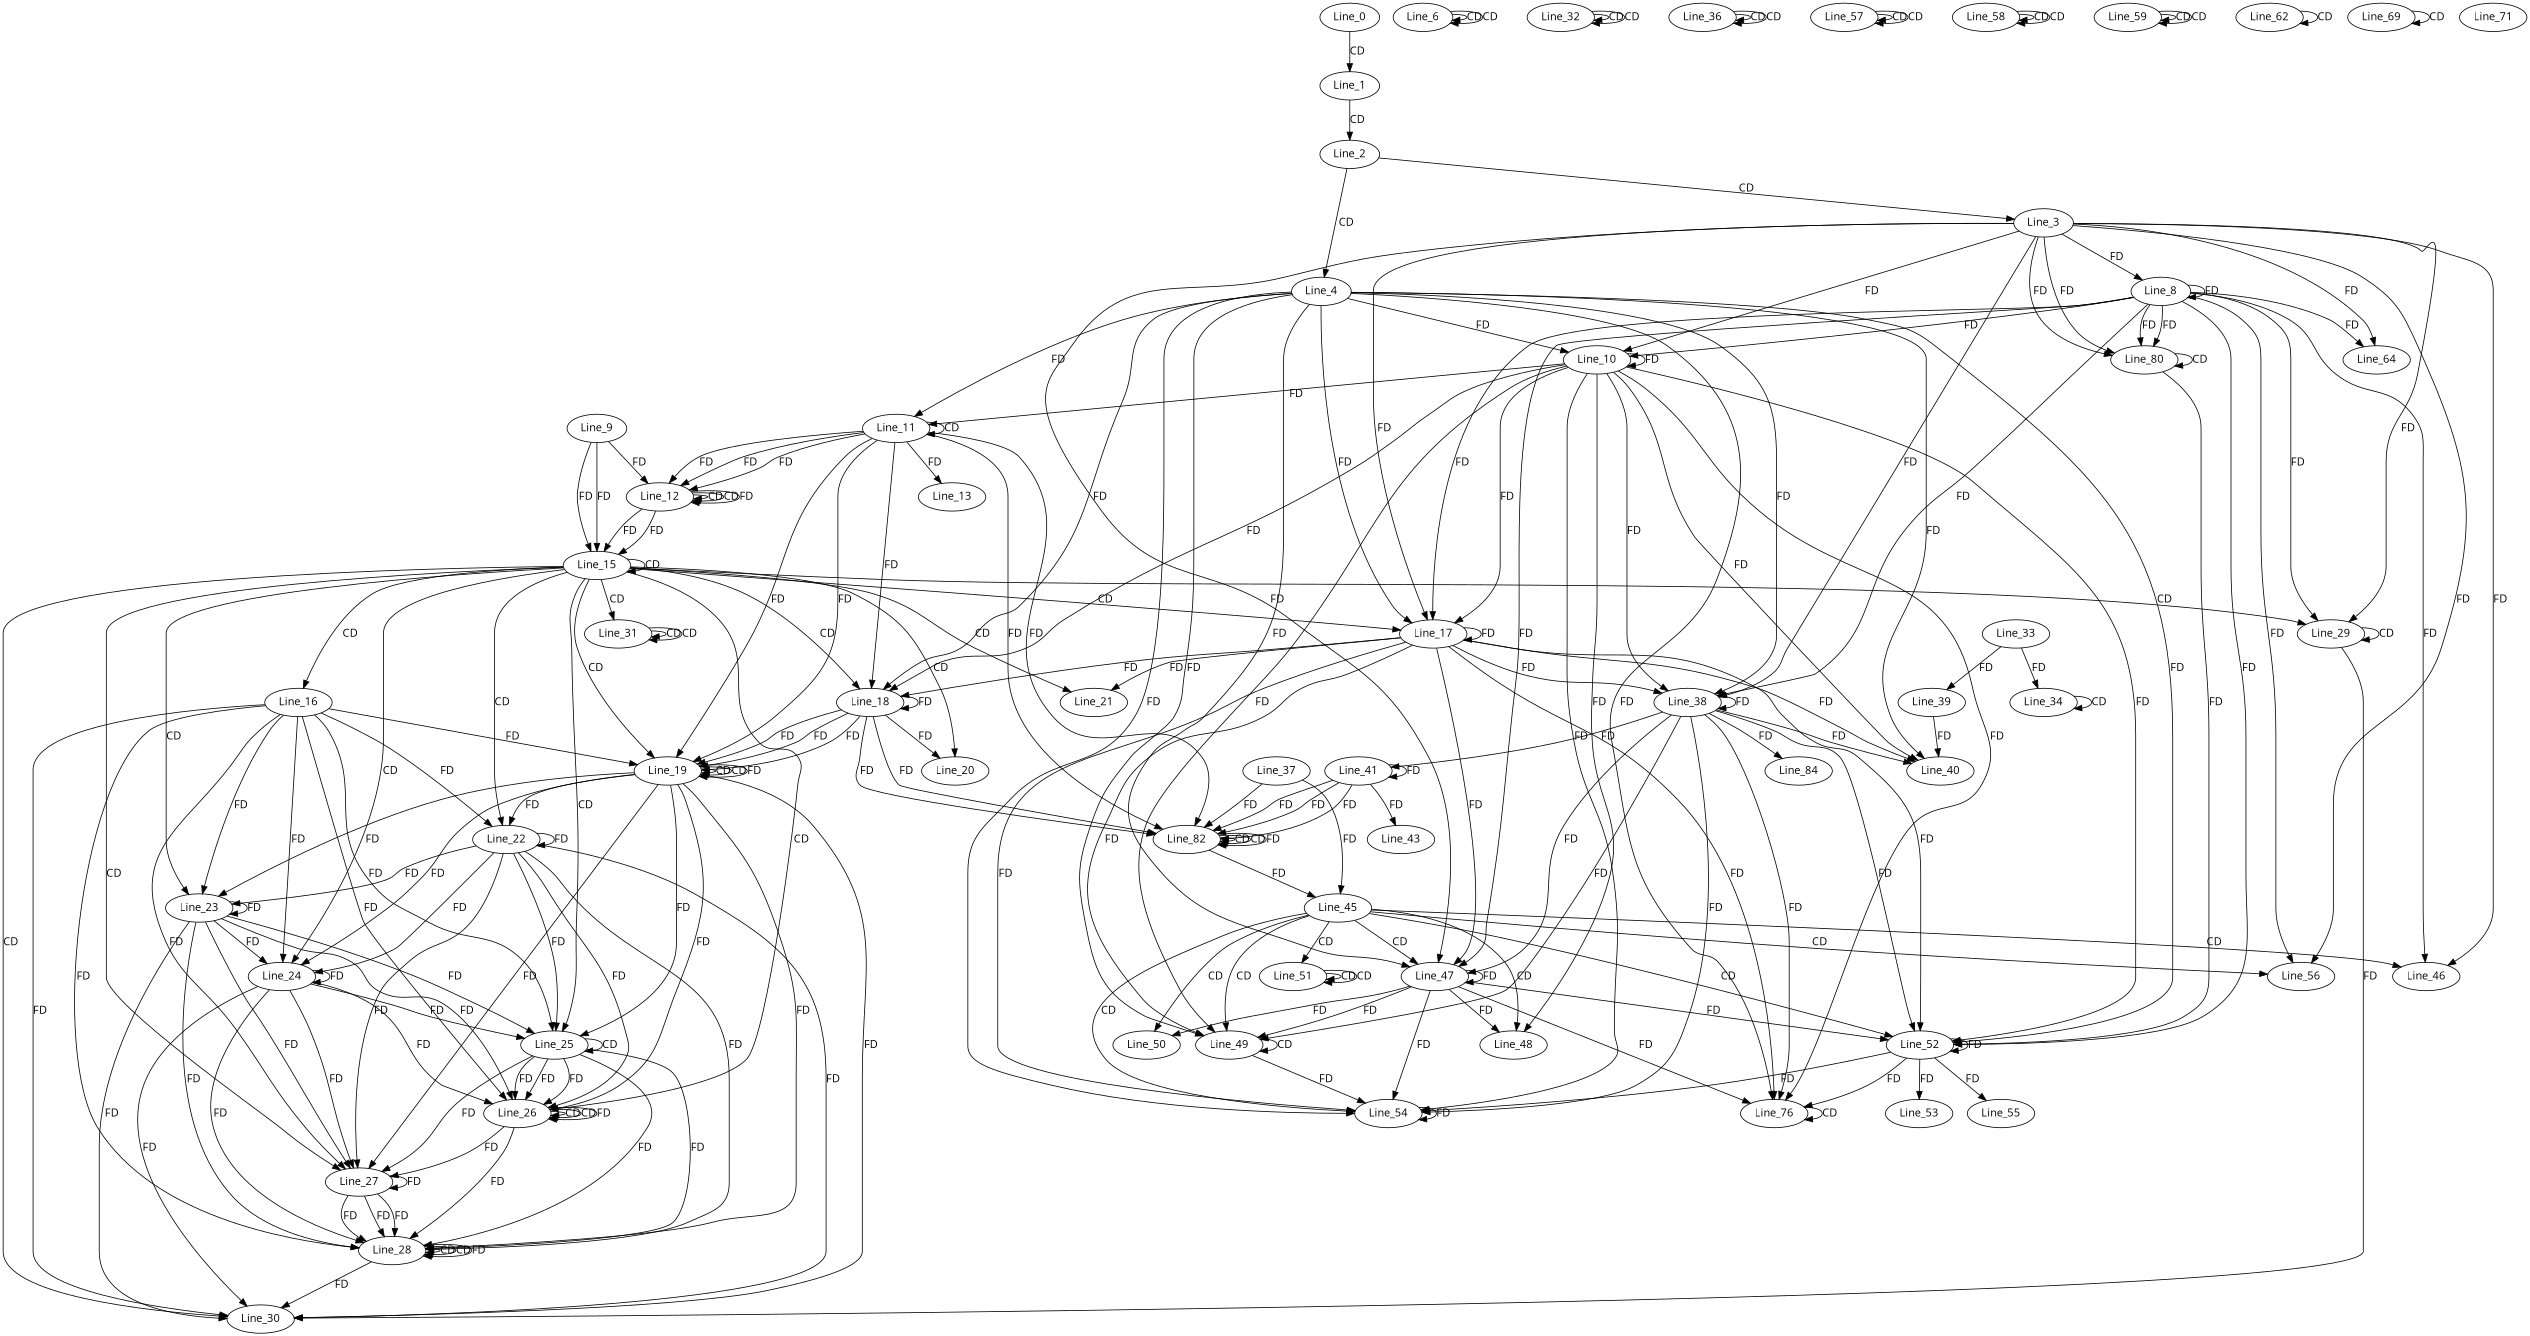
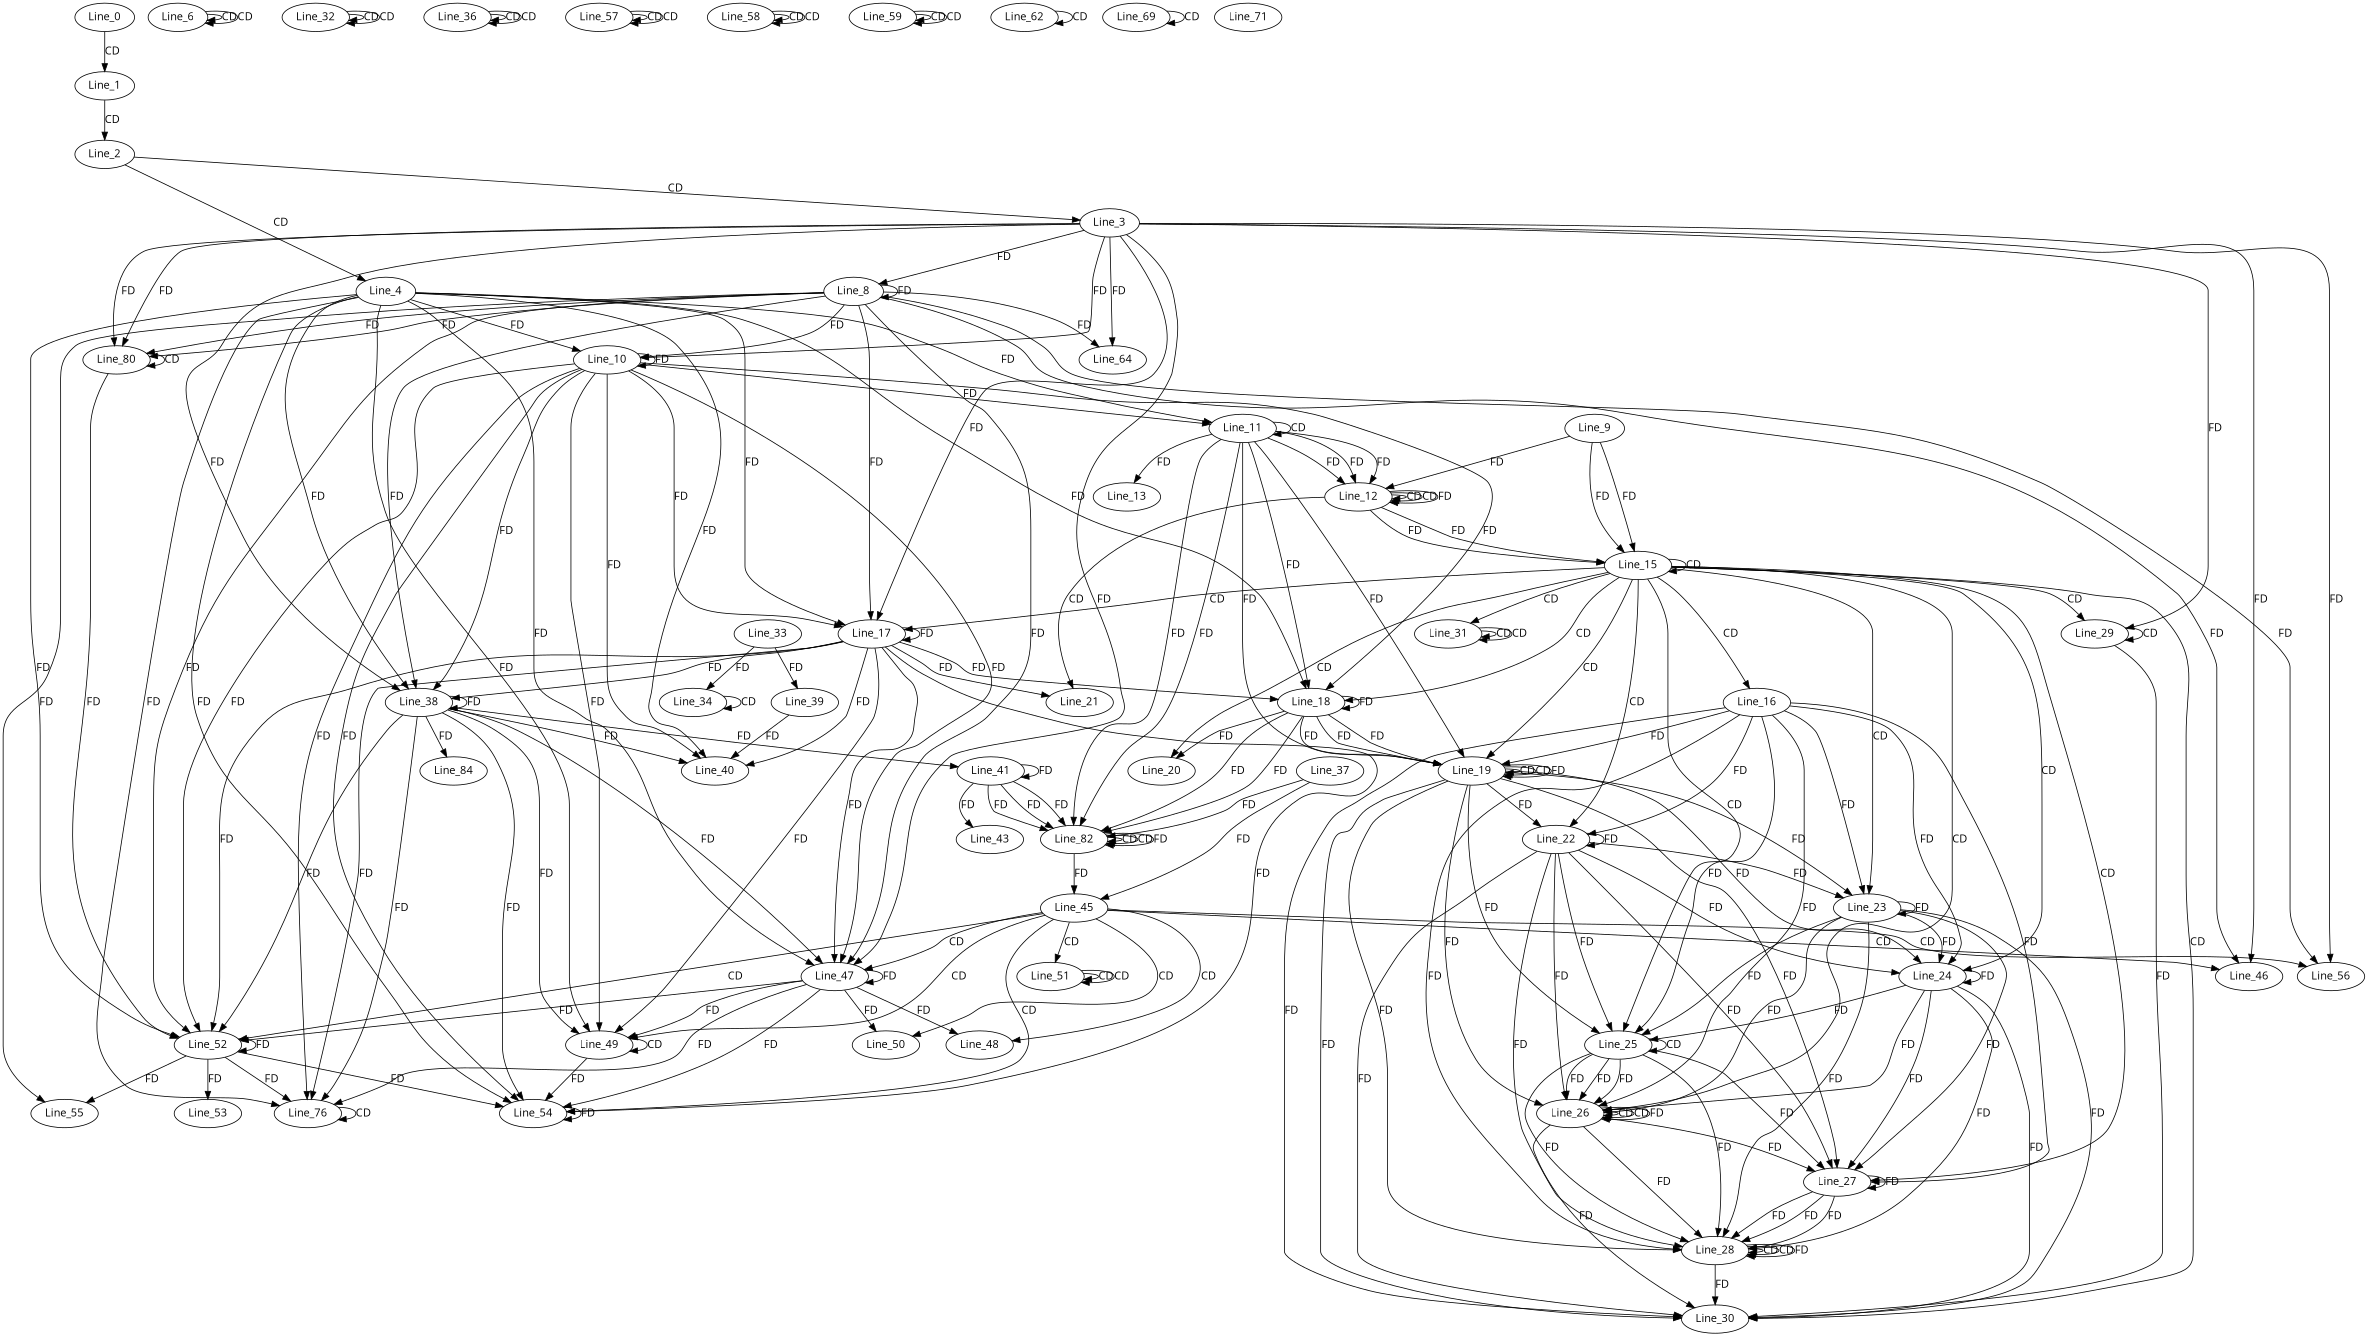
  digraph {
    fontname="Open Sans"
    node [fontname="Open Sans"]
    edge [fontname="Open Sans"]
    Line_0
    Line_1
    Line_2
    Line_3
    Line_4
    Line_8
    Line_10
    Line_17
    Line_29
    Line_38
    Line_46
    Line_47
    Line_56
    Line_64
    Line_80
    Line_52
    Line_11
    Line_18
    Line_40
    Line_49
    Line_54
    Line_76
    Line_21
    Line_30
    Line_41
    n26 [label=Line_84]
    Line_48
    Line_50
    Line_53
    Line_55
    Line_12
    Line_13
    Line_19
    n34 [label=Line_82]
    Line_20
    Line_6
    Line_15
    Line_22
    Line_23
    Line_24
    Line_25
    Line_26
    Line_27
    Line_28
    Line_45
    Line_16
    Line_31
    Line_9
    Line_32
    Line_33
    Line_34
    Line_39
    Line_36
    Line_43
    Line_51
    Line_37
    Line_57
    Line_58
    Line_59
    Line_62
    Line_69
    Line_71
    Line_0 -> Line_1 [label=CD]
    Line_1 -> Line_2 [label=CD]
    Line_2 -> Line_3 [label=CD]
    Line_2 -> Line_4 [label=CD]
    Line_3 -> Line_8 [label=FD]
    Line_3 -> Line_10 [label=FD]
    Line_3 -> Line_17 [label=FD]
    Line_3 -> Line_29 [label=FD]
    Line_3 -> Line_38 [label=FD]
    Line_3 -> Line_46 [label=FD]
    Line_3 -> Line_47 [label=FD]
    Line_3 -> Line_56 [label=FD]
    Line_3 -> Line_64 [label=FD]
    Line_3 -> Line_80 [label=FD]
    Line_3 -> Line_80 [label=FD]
    Line_4 -> Line_10 [label=FD]
    Line_4 -> Line_17 [label=FD]
    Line_4 -> Line_38 [label=FD]
    Line_4 -> Line_47 [label=FD]
    Line_4 -> Line_52 [label=FD]
    Line_4 -> Line_11 [label=FD]
    Line_4 -> Line_18 [label=FD]
    Line_4 -> Line_40 [label=FD]
    Line_4 -> Line_49 [label=FD]
    Line_4 -> Line_54 [label=FD]
    Line_4 -> Line_76 [label=FD]
    Line_8 -> Line_8 [label=FD]
    Line_8 -> Line_10 [label=FD]
    Line_8 -> Line_17 [label=FD]
-   Line_8 -> Line_29 [label=FD]
+   Line_8 -> Line_55 [label=FD]
    Line_8 -> Line_38 [label=FD]
    Line_8 -> Line_46 [label=FD]
    Line_8 -> Line_47 [label=FD]
    Line_8 -> Line_56 [label=FD]
    Line_8 -> Line_64 [label=FD]
    Line_8 -> Line_80 [label=FD]
    Line_8 -> Line_80 [label=FD]
    Line_8 -> Line_52 [label=FD]
    Line_10 -> Line_10 [label=FD]
    Line_10 -> Line_17 [label=FD]
    Line_10 -> Line_38 [label=FD]
-   Line_10 -> Line_48 [label=FD]
+   Line_10 -> Line_47 [label=FD]
    Line_10 -> Line_52 [label=FD]
    Line_10 -> Line_11 [label=FD]
    Line_10 -> Line_18 [label=FD]
    Line_10 -> Line_40 [label=FD]
    Line_10 -> Line_49 [label=FD]
    Line_10 -> Line_54 [label=FD]
    Line_10 -> Line_76 [label=FD]
    Line_17 -> Line_17 [label=FD]
    Line_17 -> Line_38 [label=FD]
    Line_17 -> Line_47 [label=FD]
    Line_17 -> Line_52 [label=FD]
    Line_17 -> Line_18 [label=FD]
    Line_17 -> Line_40 [label=FD]
    Line_17 -> Line_49 [label=FD]
    Line_17 -> Line_54 [label=FD]
    Line_17 -> Line_76 [label=FD]
    Line_17 -> Line_21 [label=FD]
    Line_29 -> Line_29 [label=CD]
    Line_29 -> Line_30 [label=FD]
    Line_38 -> Line_38 [label=FD]
    Line_38 -> Line_47 [label=FD]
    Line_38 -> Line_52 [label=FD]
    Line_38 -> Line_40 [label=FD]
    Line_38 -> Line_49 [label=FD]
    Line_38 -> Line_54 [label=FD]
    Line_38 -> Line_76 [label=FD]
    Line_38 -> Line_41 [label=FD]
    Line_38 -> n26 [label=FD]
    Line_47 -> Line_47 [label=FD]
    Line_47 -> Line_52 [label=FD]
    Line_47 -> Line_49 [label=FD]
    Line_47 -> Line_54 [label=FD]
    Line_47 -> Line_76 [label=FD]
    Line_47 -> Line_48 [label=FD]
    Line_47 -> Line_50 [label=FD]
    Line_80 -> Line_80 [label=CD]
    Line_80 -> Line_52 [label=FD]
    Line_52 -> Line_52 [label=FD]
    Line_52 -> Line_54 [label=FD]
    Line_52 -> Line_76 [label=FD]
    Line_52 -> Line_53 [label=FD]
    Line_52 -> Line_55 [label=FD]
    Line_11 -> Line_11 [label=CD]
    Line_11 -> Line_18 [label=FD]
    Line_11 -> Line_12 [label=FD]
    Line_11 -> Line_12 [label=FD]
    Line_11 -> Line_12 [label=FD]
    Line_11 -> Line_13 [label=FD]
    Line_11 -> Line_19 [label=FD]
    Line_11 -> Line_19 [label=FD]
    Line_11 -> n34 [label=FD]
    Line_11 -> n34 [label=FD]
    Line_18 -> Line_18 [label=FD]
    Line_18 -> Line_19 [label=FD]
    Line_18 -> Line_19 [label=FD]
    Line_18 -> Line_19 [label=FD]
    Line_18 -> n34 [label=FD]
    Line_18 -> n34 [label=FD]
    Line_18 -> Line_20 [label=FD]
    Line_49 -> Line_49 [label=CD]
    Line_49 -> Line_54 [label=FD]
    Line_54 -> Line_54 [label=FD]
    Line_76 -> Line_76 [label=CD]
    Line_41 -> Line_41 [label=FD]
    Line_41 -> n34 [label=FD]
    Line_41 -> n34 [label=FD]
    Line_41 -> n34 [label=FD]
    Line_41 -> Line_43 [label=FD]
    Line_12 -> Line_12 [label=CD]
    Line_12 -> Line_12 [label=CD]
    Line_12 -> Line_12 [label=FD]
    Line_12 -> Line_15 [label=FD]
    Line_12 -> Line_15 [label=FD]
    Line_19 -> Line_30 [label=FD]
    Line_19 -> Line_19 [label=CD]
    Line_19 -> Line_19 [label=CD]
    Line_19 -> Line_19 [label=FD]
    Line_19 -> Line_22 [label=FD]
    Line_19 -> Line_23 [label=FD]
    Line_19 -> Line_24 [label=FD]
    Line_19 -> Line_25 [label=FD]
    Line_19 -> Line_26 [label=FD]
    Line_19 -> Line_27 [label=FD]
    Line_19 -> Line_28 [label=FD]
    n34 -> n34 [label=CD]
    n34 -> n34 [label=CD]
    n34 -> n34 [label=FD]
    n34 -> Line_45 [label=FD]
    Line_6 -> Line_6 [label=CD]
    Line_6 -> Line_6 [label=CD]
    Line_15 -> Line_17 [label=CD]
    Line_15 -> Line_29 [label=CD]
    Line_15 -> Line_18 [label=CD]
-   Line_15 -> Line_21 [label=CD]
+   Line_12 -> Line_21 [label=CD]
    Line_15 -> Line_30 [label=CD]
    Line_15 -> Line_19 [label=CD]
    Line_15 -> Line_20 [label=CD]
    Line_15 -> Line_15 [label=CD]
    Line_15 -> Line_22 [label=CD]
    Line_15 -> Line_23 [label=CD]
    Line_15 -> Line_24 [label=CD]
    Line_15 -> Line_25 [label=CD]
    Line_15 -> Line_26 [label=CD]
    Line_15 -> Line_27 [label=CD]
    Line_15 -> Line_16 [label=CD]
    Line_15 -> Line_31 [label=CD]
    Line_22 -> Line_30 [label=FD]
    Line_22 -> Line_22 [label=FD]
    Line_22 -> Line_23 [label=FD]
    Line_22 -> Line_24 [label=FD]
    Line_22 -> Line_25 [label=FD]
    Line_22 -> Line_26 [label=FD]
    Line_22 -> Line_27 [label=FD]
    Line_22 -> Line_28 [label=FD]
    Line_23 -> Line_30 [label=FD]
    Line_23 -> Line_23 [label=FD]
    Line_23 -> Line_24 [label=FD]
    Line_23 -> Line_25 [label=FD]
    Line_23 -> Line_26 [label=FD]
    Line_23 -> Line_27 [label=FD]
    Line_23 -> Line_28 [label=FD]
    Line_24 -> Line_30 [label=FD]
    Line_24 -> Line_24 [label=FD]
    Line_24 -> Line_25 [label=FD]
    Line_24 -> Line_26 [label=FD]
    Line_24 -> Line_27 [label=FD]
    Line_24 -> Line_28 [label=FD]
    Line_25 -> Line_25 [label=CD]
    Line_25 -> Line_26 [label=FD]
    Line_25 -> Line_26 [label=FD]
    Line_25 -> Line_26 [label=FD]
    Line_25 -> Line_27 [label=FD]
    Line_25 -> Line_28 [label=FD]
    Line_25 -> Line_28 [label=FD]
+   Line_26 -> Line_30 [label=FD]
    Line_26 -> Line_26 [label=CD]
    Line_26 -> Line_26 [label=CD]
    Line_26 -> Line_26 [label=FD]
    Line_26 -> Line_27 [label=FD]
    Line_26 -> Line_28 [label=FD]
    Line_27 -> Line_27 [label=FD]
    Line_27 -> Line_28 [label=FD]
    Line_27 -> Line_28 [label=FD]
    Line_27 -> Line_28 [label=FD]
    Line_28 -> Line_30 [label=FD]
    Line_28 -> Line_28 [label=CD]
    Line_28 -> Line_28 [label=CD]
    Line_28 -> Line_28 [label=FD]
    Line_45 -> Line_46 [label=CD]
    Line_45 -> Line_47 [label=CD]
    Line_45 -> Line_56 [label=CD]
    Line_45 -> Line_52 [label=CD]
    Line_45 -> Line_49 [label=CD]
    Line_45 -> Line_54 [label=CD]
    Line_45 -> Line_48 [label=CD]
    Line_45 -> Line_50 [label=CD]
    Line_45 -> Line_51 [label=CD]
    Line_16 -> Line_30 [label=FD]
    Line_16 -> Line_19 [label=FD]
    Line_16 -> Line_22 [label=FD]
    Line_16 -> Line_23 [label=FD]
    Line_16 -> Line_24 [label=FD]
    Line_16 -> Line_25 [label=FD]
    Line_16 -> Line_26 [label=FD]
    Line_16 -> Line_27 [label=FD]
    Line_16 -> Line_28 [label=FD]
    Line_31 -> Line_31 [label=CD]
    Line_31 -> Line_31 [label=CD]
    Line_9 -> Line_12 [label=FD]
    Line_9 -> Line_15 [label=FD]
    Line_9 -> Line_15 [label=FD]
    Line_32 -> Line_32 [label=CD]
    Line_32 -> Line_32 [label=CD]
    Line_33 -> Line_34 [label=FD]
    Line_33 -> Line_39 [label=FD]
    Line_34 -> Line_34 [label=CD]
    Line_39 -> Line_40 [label=FD]
    Line_36 -> Line_36 [label=CD]
    Line_36 -> Line_36 [label=CD]
    Line_51 -> Line_51 [label=CD]
    Line_51 -> Line_51 [label=CD]
    Line_37 -> n34 [label=FD]
    Line_37 -> Line_45 [label=FD]
    Line_57 -> Line_57 [label=CD]
    Line_57 -> Line_57 [label=CD]
    Line_58 -> Line_58 [label=CD]
    Line_58 -> Line_58 [label=CD]
    Line_59 -> Line_59 [label=CD]
    Line_59 -> Line_59 [label=CD]
    Line_62 -> Line_62 [label=CD]
    Line_69 -> Line_69 [label=CD]
  }
